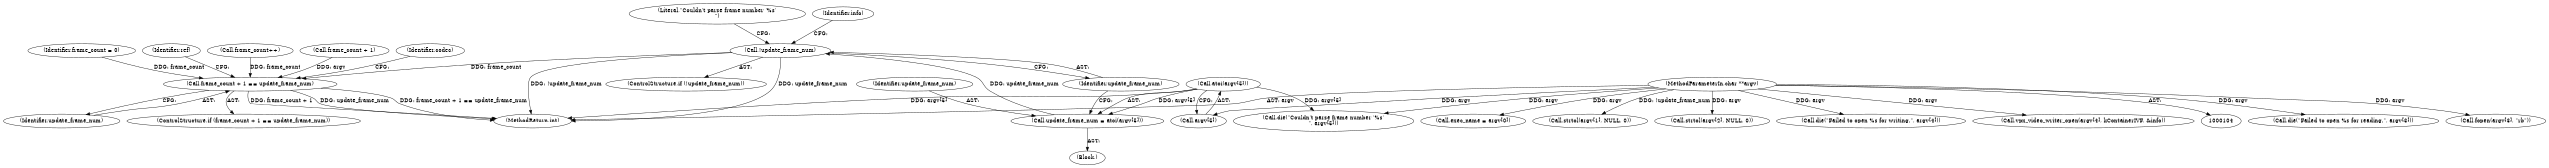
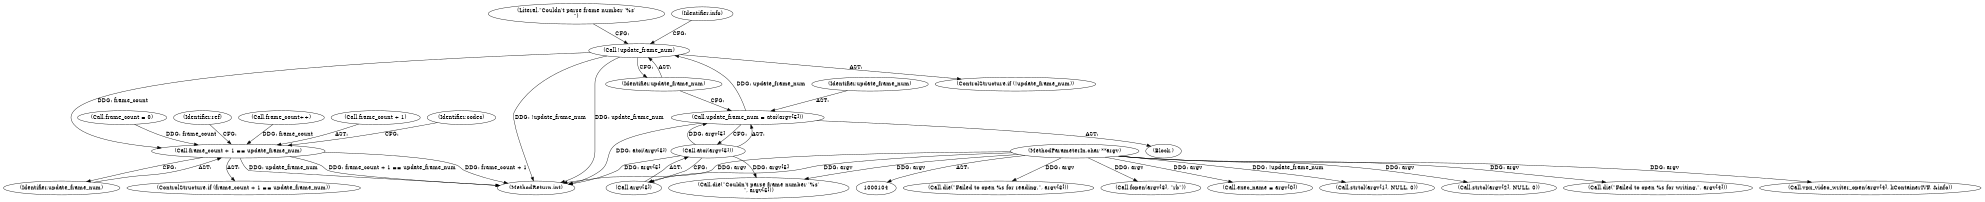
  digraph {
    n1 [label="(Call,!update_frame_num)"]
    n2 [label="(Call,frame_count + 1 == update_frame_num)"]
    n3 [label="(MethodReturn,int)"]
    n4 [label="(Identifier,update_frame_num)"]
    n5 [label="(ControlStructure,if (!update_frame_num))"]
    n6 [label="(Identifier,update_frame_num)"]
    n7 [label="(ControlStructure,if (frame_count + 1 == update_frame_num))"]
    n8 [label="(Call,update_frame_num = atoi(argv[5]))"]
    n9 [label="(Call,atoi(argv[5]))"]
    n10 [label="(Block,)"]
    n11 [label="(Call,die(\"Couldn't parse frame number '%s'\n\", argv[5]))"]
    n12 [label="(Call,argv[5])"]
    n13 [label="(MethodParameterIn,char **argv)"]
    n14 [label="(Call,die(\"Failed to open %s for reading.\", argv[3]))"]
    n15 [label="(Call,fopen(argv[3], \"rb\"))"]
    n16 [label="(Call,exec_name = argv[0])"]
    n17 [label="(Call,strtol(argv[1], NULL, 0))"]
    n18 [label="(Call,strtol(argv[2], NULL, 0))"]
    n19 [label="(Call,die(\"Failed to open %s for writing.\", argv[4]))"]
    n20 [label="(Call,vpx_video_writer_open(argv[4], kContainerIVF, &info))"]
    1000104
    n22 [label="(Literal,\"Couldn't parse frame number '%s'\n\")"]
-   n23 [label="(Identifier,frame_count = 0)"]
+   n23 [label="(Call,frame_count = 0)"]
    n24 [label="(Identifier,info)"]
    n25 [label="(Identifier,ref)"]
    n26 [label="(Identifier,update_frame_num)"]
    n27 [label="(Call,frame_count++)"]
    n28 [label="(Call,frame_count + 1)"]
    n29 [label="(Identifier,codec)"]
    n1 -> n2 [label="DDG: frame_count"]
    n1 -> n3 [label="DDG: !update_frame_num"]
    n1 -> n3 [label="DDG: update_frame_num"]
    n1 -> n4 [label="CFG: "]
    n1 -> n5 [label="AST: "]
    n2 -> n3 [label="DDG: frame_count + 1 == update_frame_num"]
    n2 -> n3 [label="DDG: frame_count + 1"]
    n2 -> n3 [label="DDG: update_frame_num"]
    n2 -> n6 [label="CFG: "]
    n2 -> n7 [label="AST: "]
    n4 -> n1 [label="AST: "]
    n4 -> n8 [label="CFG: "]
    n6 -> n2 [label="AST: "]
    n8 -> n1 [label="DDG: update_frame_num"]
+   n8 -> n3 [label="DDG: atoi(argv[5])"]
+   n8 -> n9 [label="CFG: "]
    n8 -> n10 [label="AST: "]
    n9 -> n3 [label="DDG: argv[5]"]
    n9 -> n8 [label="AST: "]
    n9 -> n8 [label="DDG: argv[5]"]
    n9 -> n11 [label="DDG: argv[5]"]
    n9 -> n12 [label="CFG: "]
    n12 -> n9 [label="AST: "]
-   n13 -> n3 [label="AST: argv"]
+   n13 -> n3 [label="DDG: argv"]
    n13 -> n11 [label="DDG: argv"]
    n13 -> n12 [label="DDG: argv"]
    n13 -> n14 [label="DDG: argv"]
    n13 -> n15 [label="DDG: argv"]
    n13 -> n16 [label="DDG: argv"]
    n13 -> n17 [label="DDG: !update_frame_num"]
    n13 -> n18 [label="DDG: argv"]
    n13 -> n19 [label="DDG: argv"]
    n13 -> n20 [label="DDG: argv"]
    n13 -> 1000104 [label="AST: "]
    n22 -> n1 [label="CFG: "]
    n23 -> n2 [label="DDG: frame_count"]
    n24 -> n1 [label="CFG: "]
    n25 -> n2 [label="CFG: "]
    n26 -> n8 [label="AST: "]
    n27 -> n2 [label="DDG: frame_count"]
-   n28 -> n2 [label="DDG: argv"]
+   n28 -> n2 [label="AST: "]
    n29 -> n2 [label="CFG: "]
  }
